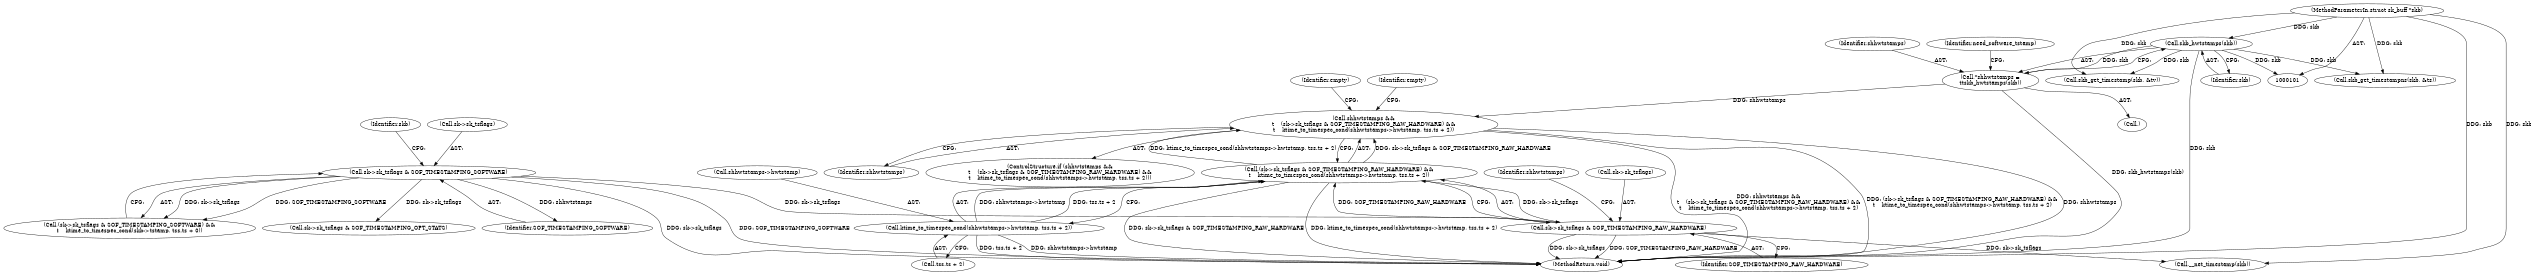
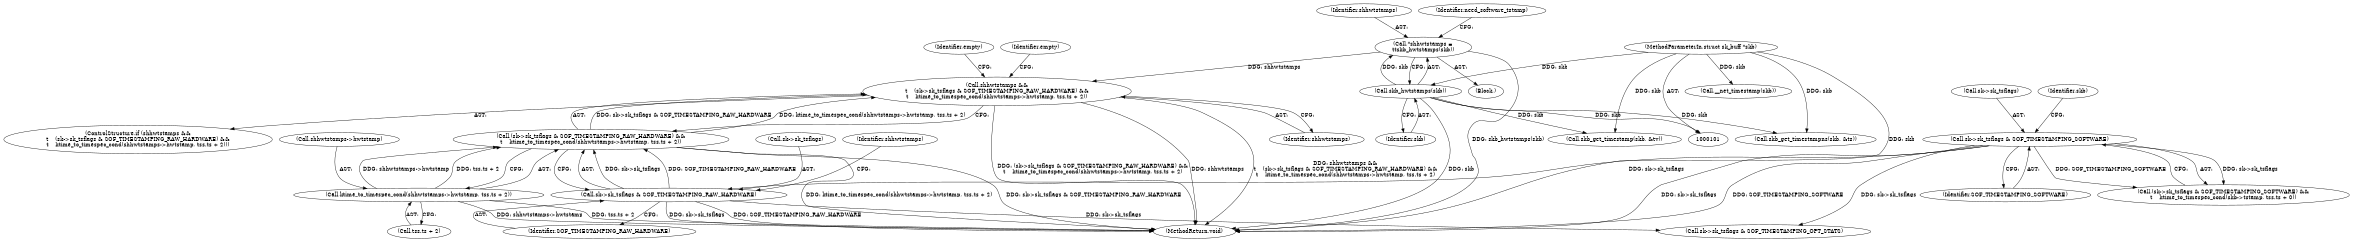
  digraph {
    n1 [label="(Call,shhwtstamps &&\n\t    (sk->sk_tsflags & SOF_TIMESTAMPING_RAW_HARDWARE) &&\n\t    ktime_to_timespec_cond(shhwtstamps->hwtstamp, tss.ts + 2))"]
    n2 [label="(Call,(sk->sk_tsflags & SOF_TIMESTAMPING_RAW_HARDWARE) &&\n\t    ktime_to_timespec_cond(shhwtstamps->hwtstamp, tss.ts + 2))"]
    n3 [label="(Identifier,shhwtstamps)"]
    n4 [label="(MethodReturn,void)"]
    n5 [label="(ControlStructure,if (shhwtstamps &&\n\t    (sk->sk_tsflags & SOF_TIMESTAMPING_RAW_HARDWARE) &&\n\t    ktime_to_timespec_cond(shhwtstamps->hwtstamp, tss.ts + 2)))"]
    n6 [label="(Call,sk->sk_tsflags & SOF_TIMESTAMPING_RAW_HARDWARE)"]
    n7 [label="(Call,ktime_to_timespec_cond(shhwtstamps->hwtstamp, tss.ts + 2))"]
    n8 [label="(Call,*shhwtstamps =\n\t\tskb_hwtstamps(skb))"]
    n9 [label="(Call,skb_hwtstamps(skb))"]
-   n10 [label="(Call,)"]
+   n10 [label="(Block,)"]
    n11 [label="(Identifier,skb)"]
    n12 [label="(Call,skb_get_timestampns(skb, &ts))"]
    n13 [label="(Call,skb_get_timestamp(skb, &tv))"]
    1000101
    n15 [label="(Call,__net_timestamp(skb))"]
    n16 [label="(MethodParameterIn,struct sk_buff *skb)"]
    n17 [label="(Call,sk->sk_tsflags & SOF_TIMESTAMPING_OPT_STATS)"]
    n18 [label="(Identifier,SOF_TIMESTAMPING_RAW_HARDWARE)"]
    n19 [label="(Call,tss.ts + 2)"]
    n20 [label="(Call,sk->sk_tsflags & SOF_TIMESTAMPING_SOFTWARE)"]
    n21 [label="(Identifier,SOF_TIMESTAMPING_SOFTWARE)"]
    n22 [label="(Call,(sk->sk_tsflags & SOF_TIMESTAMPING_SOFTWARE) &&\n\t    ktime_to_timespec_cond(skb->tstamp, tss.ts + 0))"]
    n23 [label="(Call,sk->sk_tsflags)"]
    n24 [label="(Identifier,empty)"]
    n25 [label="(Identifier,empty)"]
    n26 [label="(Identifier,shhwtstamps)"]
    n27 [label="(Identifier,skb)"]
    n28 [label="(Identifier,shhwtstamps)"]
    n29 [label="(Call,sk->sk_tsflags)"]
    n30 [label="(Identifier,need_software_tstamp)"]
    n31 [label="(Call,shhwtstamps->hwtstamp)"]
    n1 -> n2 [label="CFG: "]
    n1 -> n3 [label="CFG: "]
    n1 -> n4 [label="DDG: shhwtstamps &&\n\t    (sk->sk_tsflags & SOF_TIMESTAMPING_RAW_HARDWARE) &&\n\t    ktime_to_timespec_cond(shhwtstamps->hwtstamp, tss.ts + 2)"]
    n1 -> n4 [label="DDG: (sk->sk_tsflags & SOF_TIMESTAMPING_RAW_HARDWARE) &&\n\t    ktime_to_timespec_cond(shhwtstamps->hwtstamp, tss.ts + 2)"]
    n1 -> n4 [label="DDG: shhwtstamps"]
    n1 -> n5 [label="AST: "]
    n2 -> n1 [label="AST: "]
    n2 -> n1 [label="DDG: sk->sk_tsflags & SOF_TIMESTAMPING_RAW_HARDWARE"]
    n2 -> n1 [label="DDG: ktime_to_timespec_cond(shhwtstamps->hwtstamp, tss.ts + 2)"]
    n2 -> n4 [label="DDG: ktime_to_timespec_cond(shhwtstamps->hwtstamp, tss.ts + 2)"]
    n2 -> n4 [label="DDG: sk->sk_tsflags & SOF_TIMESTAMPING_RAW_HARDWARE"]
    n2 -> n6 [label="CFG: "]
    n2 -> n7 [label="CFG: "]
    n3 -> n1 [label="AST: "]
    n6 -> n2 [label="AST: "]
    n6 -> n2 [label="DDG: sk->sk_tsflags"]
    n6 -> n2 [label="DDG: SOF_TIMESTAMPING_RAW_HARDWARE"]
    n6 -> n4 [label="DDG: sk->sk_tsflags"]
    n6 -> n4 [label="DDG: SOF_TIMESTAMPING_RAW_HARDWARE"]
-   n6 -> n15 [label="DDG: sk->sk_tsflags"]
+   n6 -> n17 [label="DDG: sk->sk_tsflags"]
    n6 -> n18 [label="CFG: "]
    n7 -> n2 [label="AST: "]
    n7 -> n2 [label="DDG: shhwtstamps->hwtstamp"]
    n7 -> n2 [label="DDG: tss.ts + 2"]
    n7 -> n4 [label="DDG: tss.ts + 2"]
    n7 -> n4 [label="DDG: shhwtstamps->hwtstamp"]
    n7 -> n19 [label="CFG: "]
    n8 -> n1 [label="DDG: shhwtstamps"]
    n8 -> n4 [label="DDG: skb_hwtstamps(skb)"]
    n8 -> n9 [label="CFG: "]
    n8 -> n10 [label="AST: "]
    n9 -> n4 [label="DDG: skb"]
    n9 -> n8 [label="AST: "]
    n9 -> n8 [label="DDG: skb"]
    n9 -> n11 [label="CFG: "]
    n9 -> n12 [label="DDG: skb"]
    n9 -> n13 [label="DDG: skb"]
    n9 -> 1000101 [label="DDG: skb"]
    n11 -> n9 [label="AST: "]
    n16 -> n4 [label="DDG: skb"]
    n16 -> n9 [label="DDG: skb"]
    n16 -> n12 [label="DDG: skb"]
    n16 -> n13 [label="DDG: skb"]
    n16 -> 1000101 [label="AST: "]
    n16 -> n15 [label="DDG: skb"]
    n18 -> n6 [label="AST: "]
    n19 -> n7 [label="AST: "]
    n20 -> n4 [label="DDG: SOF_TIMESTAMPING_SOFTWARE"]
    n20 -> n4 [label="DDG: sk->sk_tsflags"]
    n20 -> n6 [label="DDG: sk->sk_tsflags"]
    n20 -> n17 [label="DDG: sk->sk_tsflags"]
-   n20 -> n21 [label="DDG: shhwtstamps"]
+   n20 -> n21 [label="CFG: "]
    n20 -> n22 [label="AST: "]
    n20 -> n22 [label="DDG: sk->sk_tsflags"]
    n20 -> n22 [label="DDG: SOF_TIMESTAMPING_SOFTWARE"]
    n21 -> n20 [label="AST: "]
    n22 -> n20 [label="CFG: "]
    n23 -> n20 [label="AST: "]
    n24 -> n1 [label="CFG: "]
    n25 -> n1 [label="CFG: "]
    n26 -> n8 [label="AST: "]
    n27 -> n20 [label="CFG: "]
    n28 -> n6 [label="CFG: "]
    n29 -> n6 [label="AST: "]
    n30 -> n8 [label="CFG: "]
    n31 -> n7 [label="AST: "]
  }
